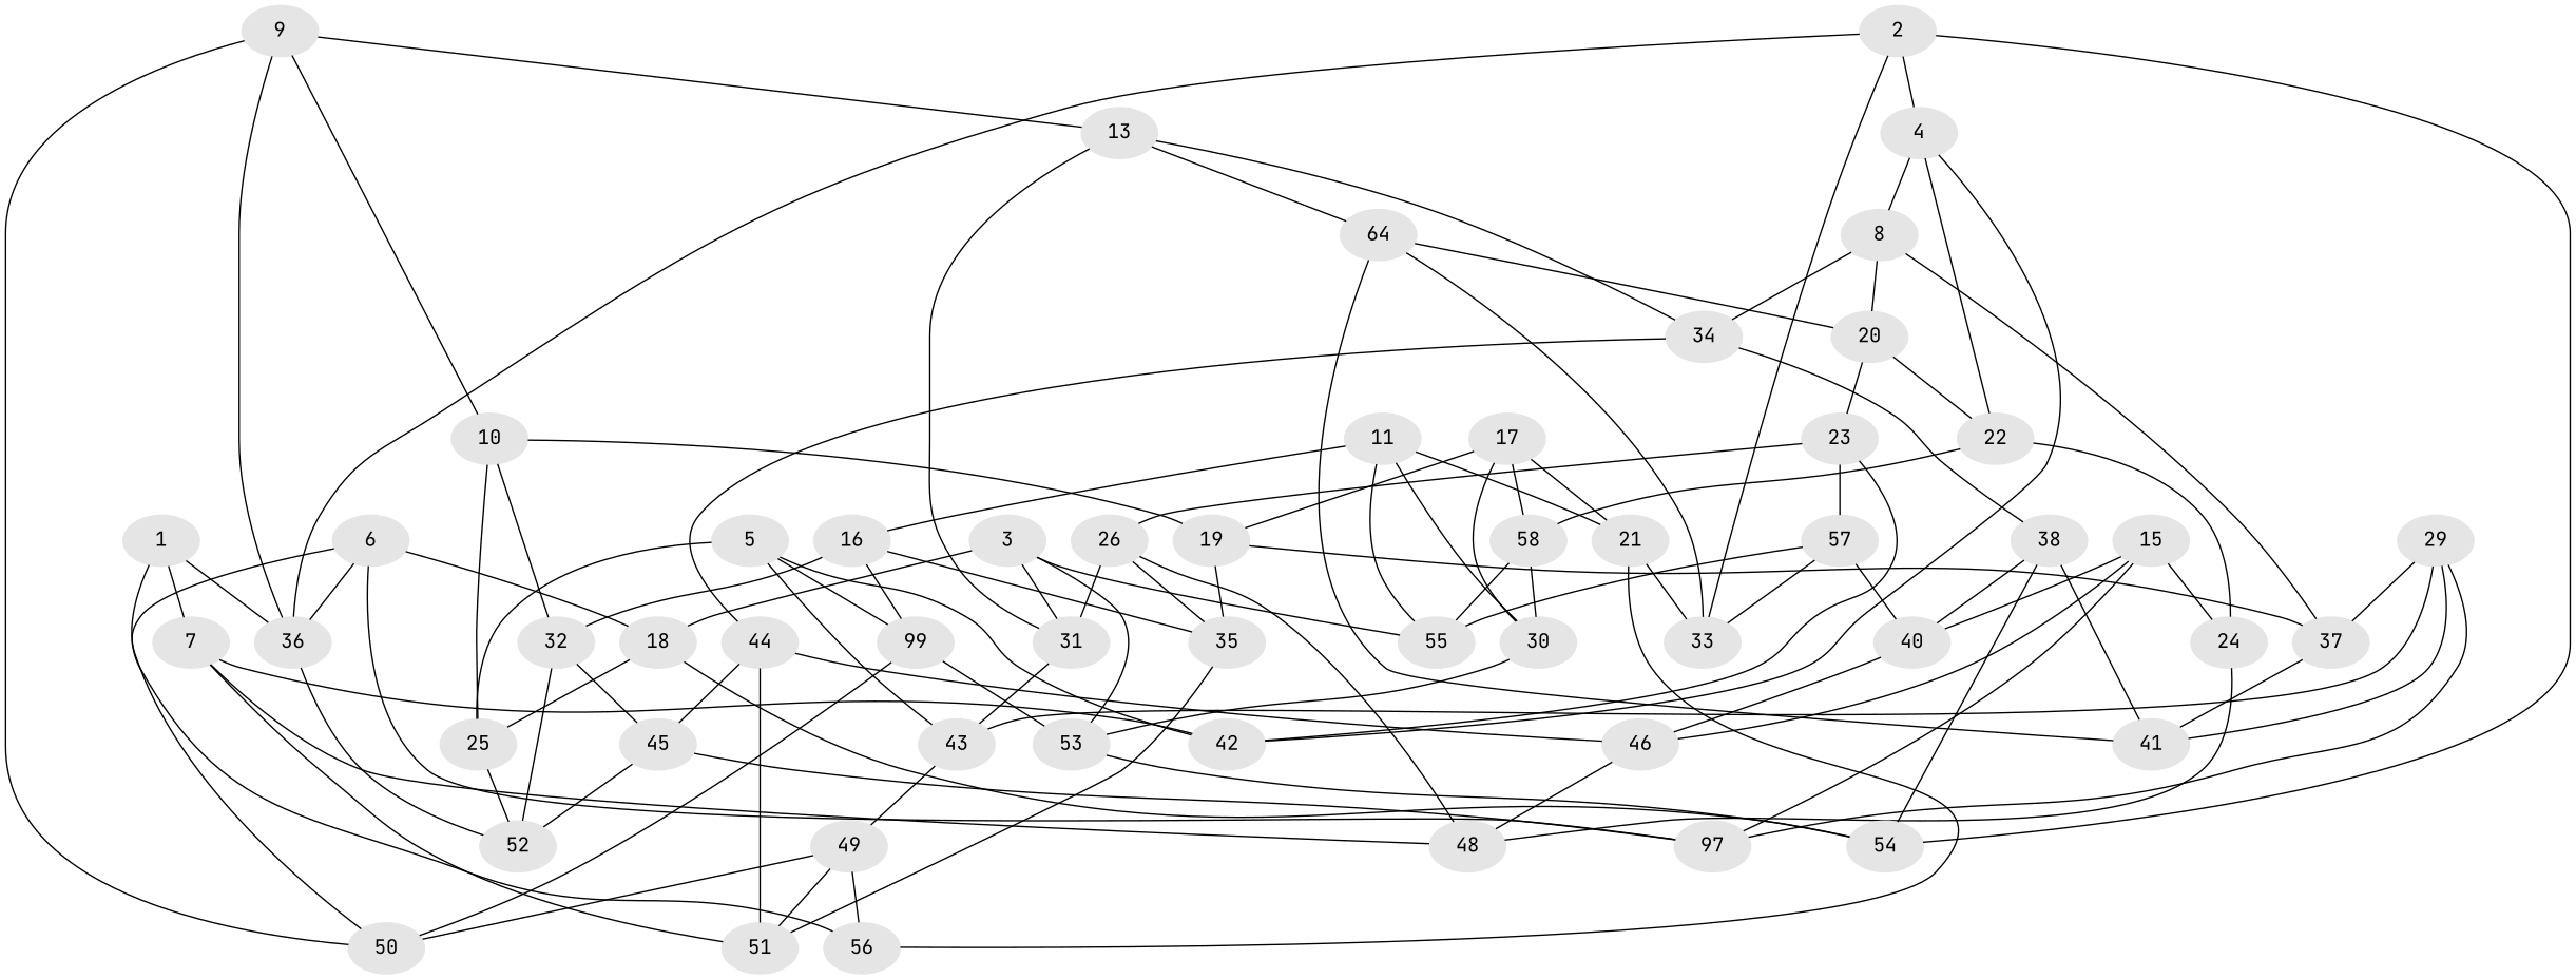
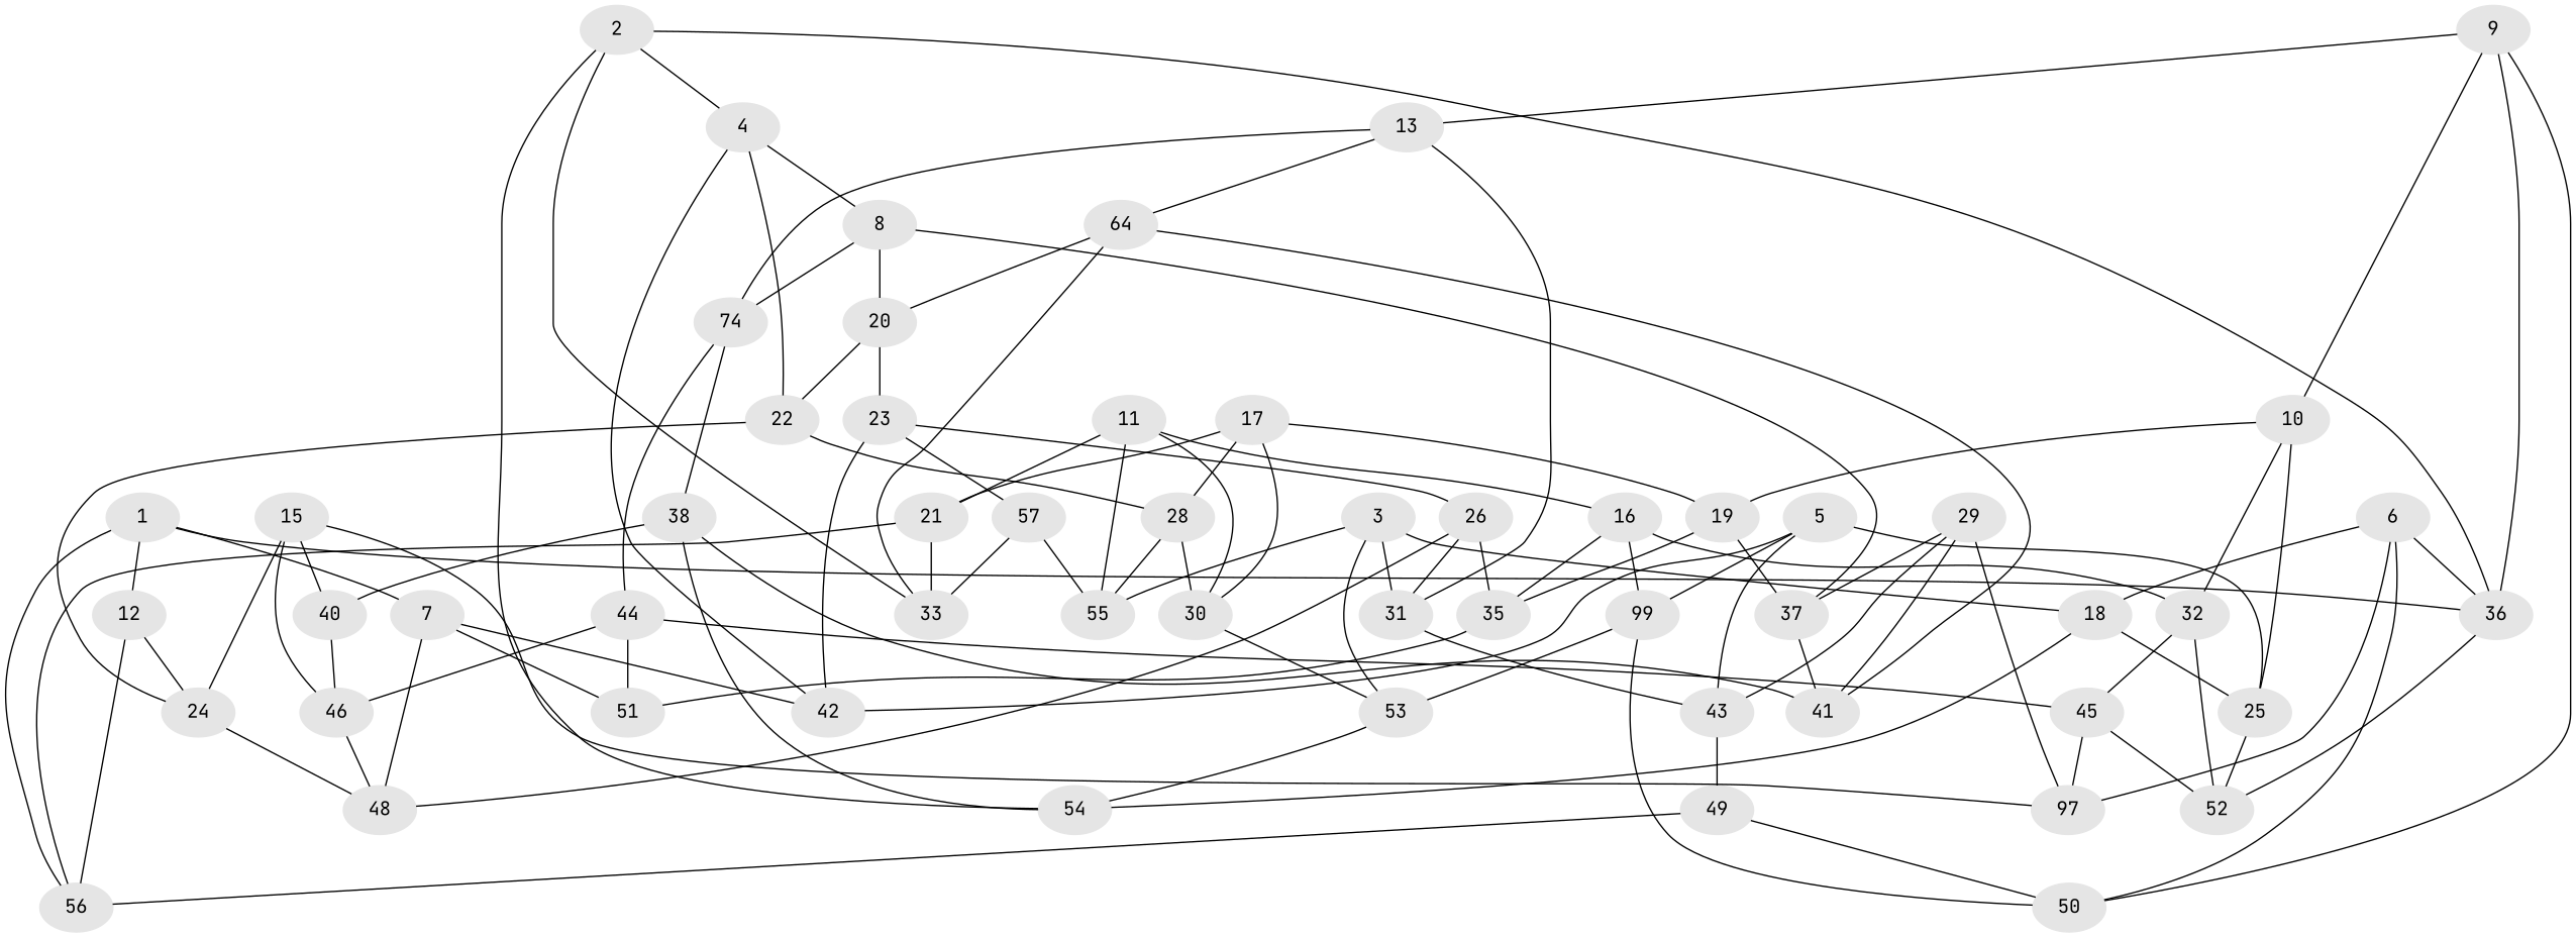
  graph {
    fontname="JetBrains Mono"
    node [color=gray90 fontname="JetBrains Mono" style=filled]
    edge [fontname="JetBrains Mono"]
    1
    7
+   12
    36
    56
    42
    48
    51
    24
    52
    2
    4
    33
    54
    8
    22
    3
    18
    31
    53
    55
    25
    43
    20
-   34
+   34 [label=74]
    37
-   28 [label=58]
+   28
    5
    n29 [label=99]
    50
    49
    6
    n33 [label=97]
    23
    38
    44
    41
    9
    10
    13
    19
    32
    n43 [label=64]
    35
    45
    11
    16
    21
    30
    15
    40
    46
    17
    26
    n55 [label=57]
    29
    1 -- 7
+   1 -- 12
    1 -- 36
    1 -- 56
    7 -- 42
    7 -- 48
    7 -- 51
+   12 -- 56
+   12 -- 24
    36 -- 52
    24 -- 48
    2 -- 36
    2 -- 4
    2 -- 33
    2 -- 54
    4 -- 42
    4 -- 8
    4 -- 22
    8 -- 20
    8 -- 34
    8 -- 37
    22 -- 24
    22 -- 28
    3 -- 18
    3 -- 31
    3 -- 53
    3 -- 55
    18 -- 54
    18 -- 25
    31 -- 43
    53 -- 54
    25 -- 52
    43 -- 49
    20 -- 22
    20 -- 23
    34 -- 38
    34 -- 44
    37 -- 41
    28 -- 55
    28 -- 30
    5 -- 42
    5 -- 25
    5 -- 43
    5 -- n29
    n29 -- 53
    n29 -- 50
    49 -- 56
-   49 -- 51
    49 -- 50
    6 -- 36
    6 -- 18
    6 -- 50
    6 -- n33
    23 -- 42
    23 -- 26
    23 -- n55
    38 -- 54
    38 -- 41
    38 -- 40
    44 -- 51
    44 -- 45
    44 -- 46
    9 -- 36
    9 -- 50
    9 -- 10
    9 -- 13
    10 -- 25
    10 -- 19
    10 -- 32
    13 -- 31
    13 -- 34
    13 -- n43
    19 -- 37
    19 -- 35
    32 -- 52
    32 -- 45
    n43 -- 33
    n43 -- 20
    n43 -- 41
    35 -- 51
    45 -- 52
    45 -- n33
    11 -- 55
    11 -- 16
    11 -- 21
    11 -- 30
    16 -- n29
    16 -- 32
    16 -- 35
    21 -- 56
    21 -- 33
    30 -- 53
    15 -- 24
    15 -- n33
    15 -- 40
    15 -- 46
    40 -- 46
    46 -- 48
    17 -- 28
    17 -- 19
    17 -- 21
    17 -- 30
    26 -- 48
    26 -- 31
    26 -- 35
    n55 -- 33
    n55 -- 55
-   n55 -- 40
    29 -- 43
    29 -- 37
    29 -- n33
    29 -- 41
  }
